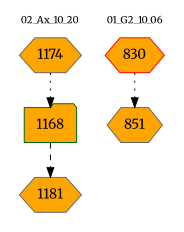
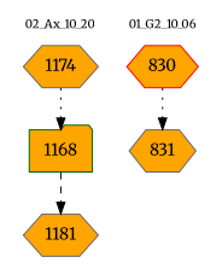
  digraph {
    fontname=Merriweather
    node [color=gray40 fillcolor=orange fontname=Merriweather shape=hexagon style=filled]
    edge [color=black fontname=Merriweather style=dotted]
    n1 [label=1174]
    n2 [color=darkgreen label=1168 shape=folder]
    n3 [label=1181]
    n4 [color=red label=830]
-   n5 [label=851]
+   n5 [label=831]
    subgraph cluster_1 {
      color=white
      fontsize=10
      label="02_Ax_10_20"
      n1
      n2
      n3
    }
    subgraph cluster_2 {
      color=white
      fontsize=10
      label="01_G2_10_06"
      n4
      n5
    }
    n1 -> n2
    n2 -> n3 [style=dashed]
    n4 -> n5
  }
